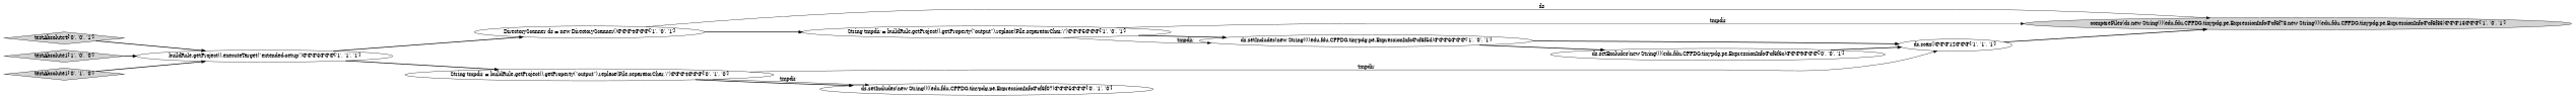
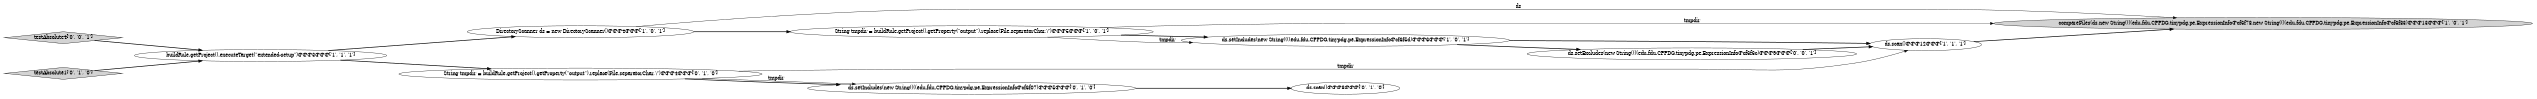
  digraph {
    rankdir=LR
    node [fillcolor=white shape=ellipse style=filled]
    edge [style=bold]
    n1 [label="ds.scan()@@@12@@@['1', '1', '1']"]
    n2 [fillcolor=lightgray label="compareFiles(ds,new String((((edu.fdu.CPPDG.tinypdg.pe.ExpressionInfo@cf6f78,new String((((edu.fdu.CPPDG.tinypdg.pe.ExpressionInfo@cf6f83)@@@13@@@['1', '0', '1']"]
    n3 [label="ds.setIncludes(new String((((edu.fdu.CPPDG.tinypdg.pe.ExpressionInfo@cf6f5d)@@@6@@@['1', '0', '1']"]
    n4 [label="ds.setExcludes(new String((((edu.fdu.CPPDG.tinypdg.pe.ExpressionInfo@cf6f6c)@@@9@@@['0', '0', '1']"]
    n5 [fillcolor=lightgray label="testAbsolute4['0', '0', '1']" shape=diamond]
    n6 [label="buildRule.getProject().executeTarget(\"extended-setup\")@@@3@@@['1', '1', '1']"]
    n7 [label="DirectoryScanner ds = new DirectoryScanner()@@@4@@@['1', '0', '1']"]
    n8 [label="String tmpdir = buildRule.getProject().getProperty(\"output\").replace(File.separatorChar,'/')@@@4@@@['0', '1', '0']"]
    n9 [label="String tmpdir = buildRule.getProject().getProperty(\"output\").replace(File.separatorChar,'/')@@@5@@@['1', '0', '1']"]
-   n10 [fillcolor=lightgray label="testAbsolute1['1', '0', '0']" shape=diamond]
    n11 [label="ds.setIncludes(new String((((edu.fdu.CPPDG.tinypdg.pe.ExpressionInfo@cf6f07)@@@5@@@['0', '1', '0']"]
+   n12 [label="ds.scan()@@@8@@@['0', '1', '0']"]
    n13 [fillcolor=lightgray label="testAbsolute1['0', '1', '0']" shape=diamond]
    n1 -> n2
    n3 -> n1
    n3 -> n4
    n4 -> n1
    n5 -> n6
    n6 -> n7
    n6 -> n8
    n7 -> n2 [label=ds style=solid]
    n7 -> n9
    n8 -> n1 [label=tmpdir style=solid]
    n8 -> n11 [label=tmpdir style=solid]
    n8 -> n11
    n9 -> n2 [label=tmpdir style=solid]
    n9 -> n3
    n9 -> n3 [label=tmpdir style=solid]
-   n10 -> n6
+   n11 -> n12
    n13 -> n6
  }
